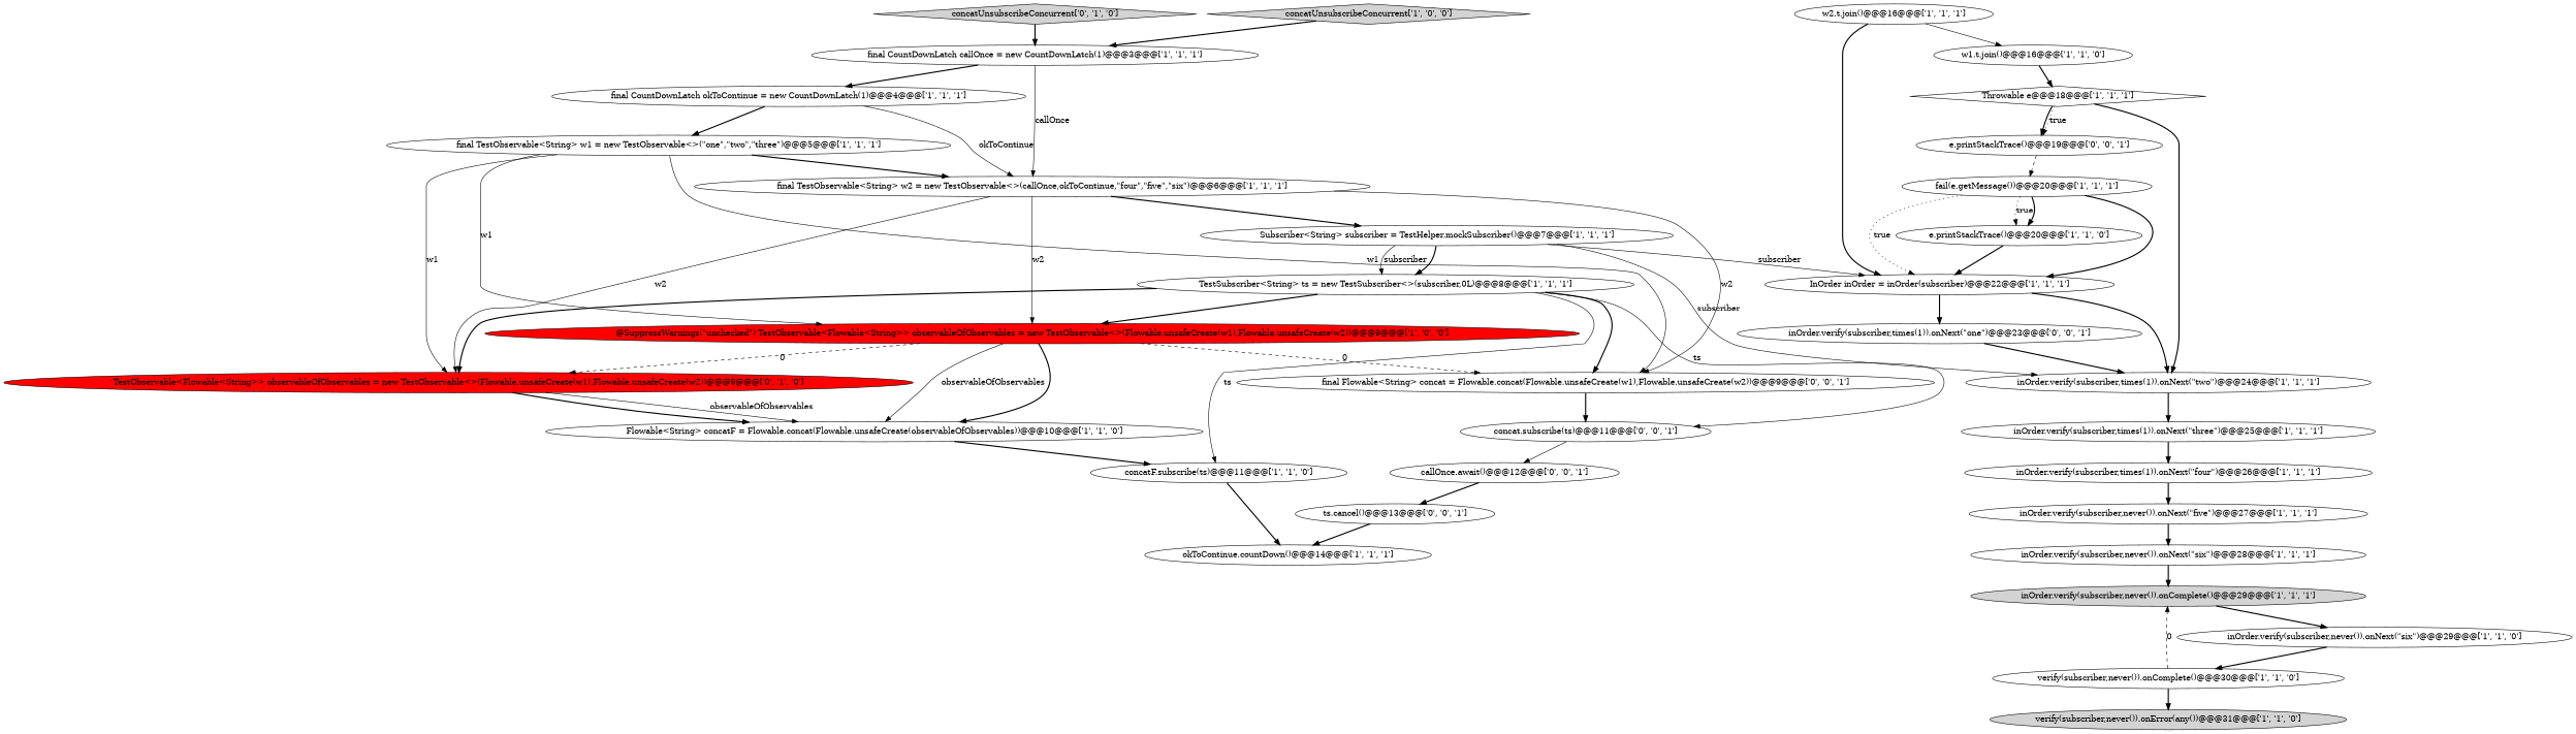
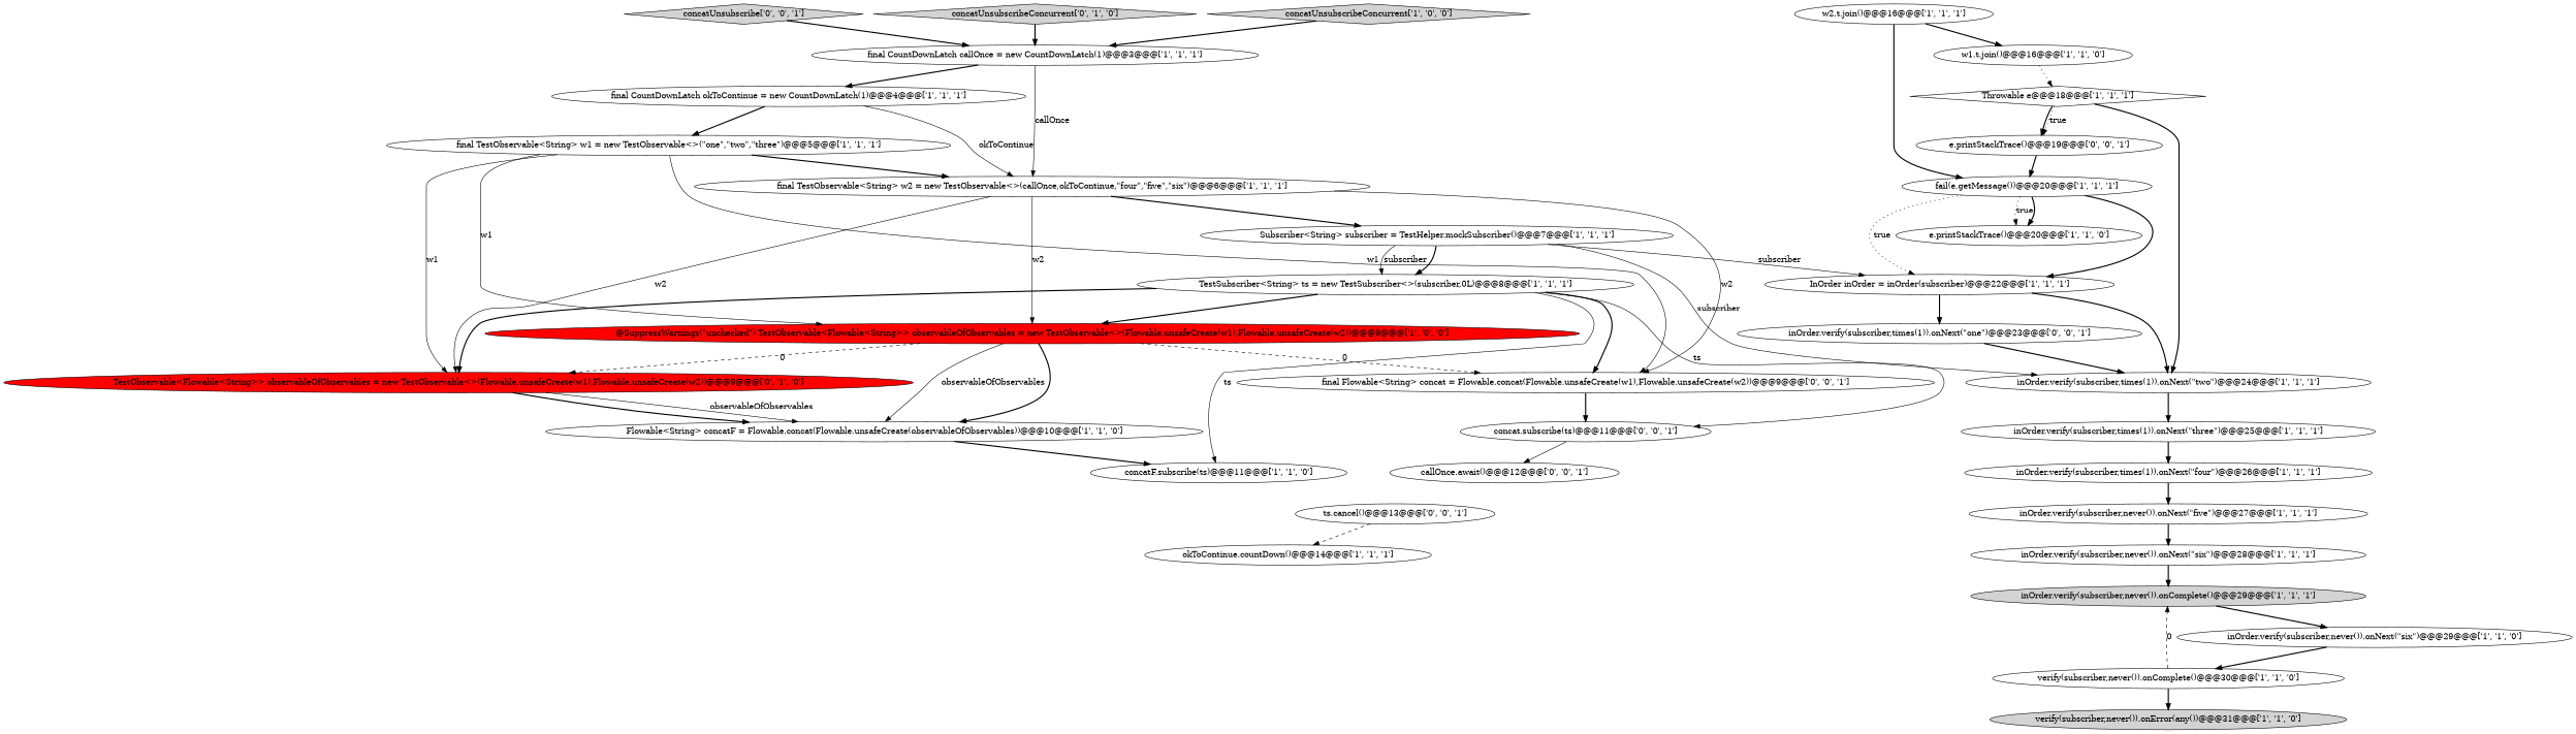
  digraph {
    fontname="DejaVu Serif"
    node [fillcolor=white fontname="DejaVu Serif" shape=ellipse style=filled]
    edge [fontname="DejaVu Serif" style=bold]
    n1 [label="e.printStackTrace()@@@19@@@['0', '0', '1']"]
    n2 [label="fail(e.getMessage())@@@20@@@['1', '1', '1']"]
    n3 [label="InOrder inOrder = inOrder(subscriber)@@@22@@@['1', '1', '1']"]
    n4 [label="e.printStackTrace()@@@20@@@['1', '1', '0']"]
    n5 [fillcolor=red label="@SuppressWarnings(\"unchecked\") TestObservable<Flowable<String>> observableOfObservables = new TestObservable<>(Flowable.unsafeCreate(w1),Flowable.unsafeCreate(w2))@@@9@@@['1', '0', '0']"]
    n6 [label="Flowable<String> concatF = Flowable.concat(Flowable.unsafeCreate(observableOfObservables))@@@10@@@['1', '1', '0']"]
    n7 [fillcolor=red label="TestObservable<Flowable<String>> observableOfObservables = new TestObservable<>(Flowable.unsafeCreate(w1),Flowable.unsafeCreate(w2))@@@9@@@['0', '1', '0']"]
    n8 [label="final Flowable<String> concat = Flowable.concat(Flowable.unsafeCreate(w1),Flowable.unsafeCreate(w2))@@@9@@@['0', '0', '1']"]
    n9 [label="concatF.subscribe(ts)@@@11@@@['1', '1', '0']"]
    n10 [label="concat.subscribe(ts)@@@11@@@['0', '0', '1']"]
    n11 [label="final TestObservable<String> w1 = new TestObservable<>(\"one\",\"two\",\"three\")@@@5@@@['1', '1', '1']"]
    n12 [label="final TestObservable<String> w2 = new TestObservable<>(callOnce,okToContinue,\"four\",\"five\",\"six\")@@@6@@@['1', '1', '1']"]
    n13 [label="Subscriber<String> subscriber = TestHelper.mockSubscriber()@@@7@@@['1', '1', '1']"]
    n14 [label="TestSubscriber<String> ts = new TestSubscriber<>(subscriber,0L)@@@8@@@['1', '1', '1']"]
    n15 [label="okToContinue.countDown()@@@14@@@['1', '1', '1']"]
    n16 [label="callOnce.await()@@@12@@@['0', '0', '1']"]
    n17 [label="inOrder.verify(subscriber,times(1)).onNext(\"two\")@@@24@@@['1', '1', '1']"]
    n18 [label="inOrder.verify(subscriber,times(1)).onNext(\"one\")@@@23@@@['0', '0', '1']"]
    n19 [label="inOrder.verify(subscriber,times(1)).onNext(\"three\")@@@25@@@['1', '1', '1']"]
    n20 [label="ts.cancel()@@@13@@@['0', '0', '1']"]
+   n21 [fillcolor=lightgray label="concatUnsubscribe['0', '0', '1']" shape=diamond]
    n22 [label="final CountDownLatch callOnce = new CountDownLatch(1)@@@3@@@['1', '1', '1']"]
    n23 [label="final CountDownLatch okToContinue = new CountDownLatch(1)@@@4@@@['1', '1', '1']"]
    n24 [fillcolor=lightgray label="concatUnsubscribeConcurrent['0', '1', '0']" shape=diamond]
    n25 [label="verify(subscriber,never()).onComplete()@@@30@@@['1', '1', '0']"]
    n26 [fillcolor=lightgray label="inOrder.verify(subscriber,never()).onComplete()@@@29@@@['1', '1', '1']"]
    n27 [fillcolor=lightgray label="verify(subscriber,never()).onError(any())@@@31@@@['1', '1', '0']"]
    n28 [label="inOrder.verify(subscriber,never()).onNext(\"six\")@@@29@@@['1', '1', '0']"]
    n29 [label="inOrder.verify(subscriber,times(1)).onNext(\"four\")@@@26@@@['1', '1', '1']"]
    n30 [label="inOrder.verify(subscriber,never()).onNext(\"five\")@@@27@@@['1', '1', '1']"]
    n31 [label="inOrder.verify(subscriber,never()).onNext(\"six\")@@@28@@@['1', '1', '1']"]
    n32 [label="w2.t.join()@@@16@@@['1', '1', '1']"]
    n33 [label="w1.t.join()@@@16@@@['1', '1', '0']"]
    n34 [label="Throwable e@@@18@@@['1', '1', '1']" shape=diamond]
    n35 [fillcolor=lightgray label="concatUnsubscribeConcurrent['1', '0', '0']" shape=diamond]
-   n1 -> n2 [style=dashed]
+   n1 -> n2
    n2 -> n3 [label=true style=dotted]
    n2 -> n3
    n2 -> n4 [label=true style=dotted]
    n2 -> n4
    n3 -> n17
    n3 -> n18
-   n4 -> n3
    n5 -> n6 [label=observableOfObservables style=solid]
    n5 -> n6
    n5 -> n7 [label=0 style=dashed]
    n5 -> n8 [label=0 style=dashed]
    n6 -> n9
    n7 -> n6 [label=observableOfObservables style=solid]
    n7 -> n6
    n8 -> n10
-   n9 -> n15
    n10 -> n16 [style=solid]
    n11 -> n5 [label=w1 style=solid]
    n11 -> n7 [label=w1 style=solid]
    n11 -> n8 [label=w1 style=solid]
    n11 -> n12
    n12 -> n5 [label=w2 style=solid]
    n12 -> n7 [label=w2 style=solid]
    n12 -> n8 [label=w2 style=solid]
    n12 -> n13
    n13 -> n3 [label=subscriber style=solid]
    n13 -> n14
    n13 -> n14 [label=subscriber style=solid]
    n13 -> n17 [label=subscriber style=solid]
    n14 -> n5
    n14 -> n7
    n14 -> n8
    n14 -> n9 [label=ts style=solid]
    n14 -> n10 [label=ts style=solid]
-   n16 -> n20
    n17 -> n19
    n18 -> n17
    n19 -> n29
-   n20 -> n15
+   n20 -> n15 [style=dashed]
+   n21 -> n22
    n22 -> n12 [label=callOnce style=solid]
    n22 -> n23
    n23 -> n11
    n23 -> n12 [label=okToContinue style=solid]
    n24 -> n22
    n25 -> n26 [label=0 style=dashed]
    n25 -> n27
    n26 -> n28
    n28 -> n25
    n29 -> n30
    n30 -> n31
    n31 -> n26
-   n32 -> n3
-   n32 -> n33 [style=solid]
-   n33 -> n34
+   n32 -> n2
+   n32 -> n33
+   n33 -> n34 [style=dotted]
    n34 -> n1
    n34 -> n1 [label=true style=dotted]
    n34 -> n17
    n35 -> n22
  }
